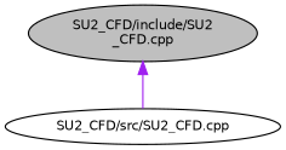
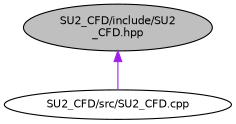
  digraph {
    node [color=black fontname=Helvetica fontsize=10 shape=ellipse style=filled]
-   n1 [fillcolor=grey75 fontcolor=black height=0.2 label="SU2_CFD/include/SU2\l_CFD.cpp" width=0.4]
+   n1 [fillcolor=grey75 fontcolor=black height=0.2 label="SU2_CFD/include/SU2\l_CFD.hpp" width=0.4]
    n2 [fillcolor=white height=0.2 label="SU2_CFD/src/SU2_CFD.cpp" width=0.4]
    n1 -> n2 [color=purple dir=back fontname=Helvetica fontsize=10 labelfontname=Helvetica labelfontsize=10 style=solid]
  }
